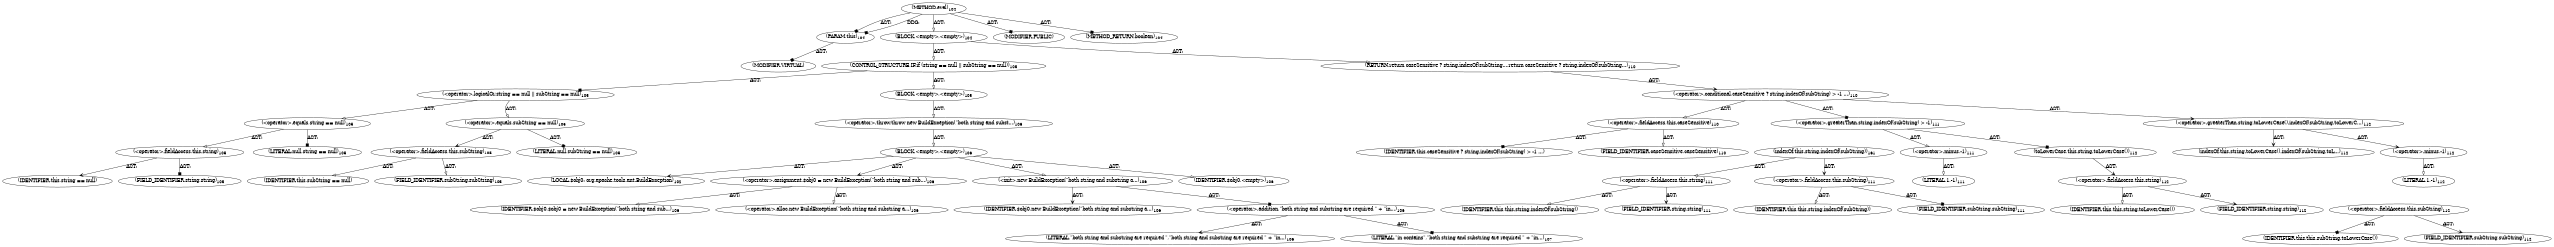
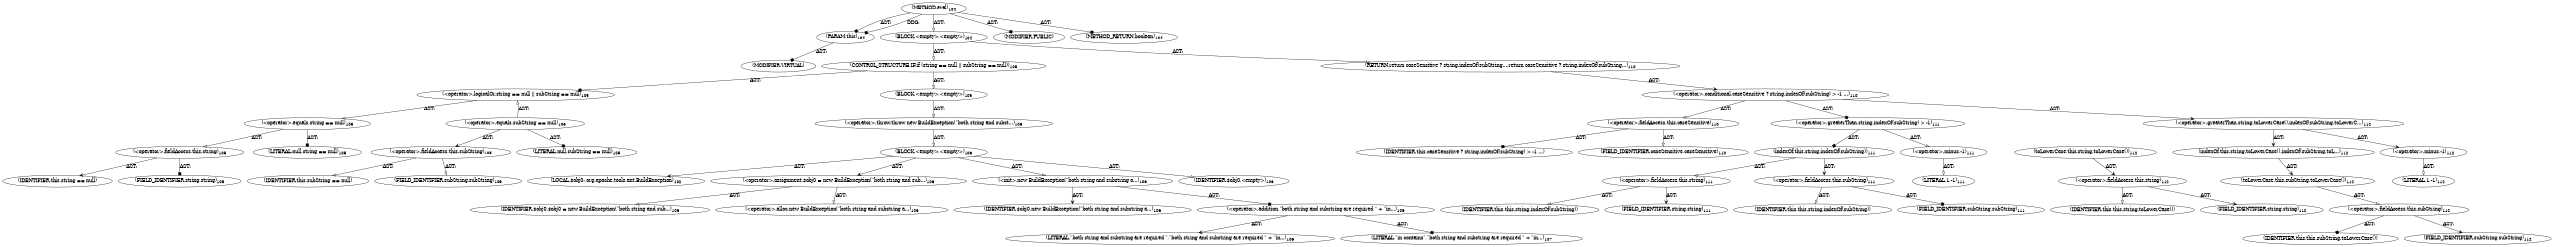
  digraph {
    edge [arrowhead=onormal]
    n1 [label=<(METHOD,eval)<SUB>104</SUB>>]
    n2 [label=<(PARAM,this)<SUB>104</SUB>>]
    n3 [label=<(BLOCK,&lt;empty&gt;,&lt;empty&gt;)<SUB>104</SUB>>]
    n4 [label=<(MODIFIER,PUBLIC)>]
    n5 [label=<(METHOD_RETURN,boolean)<SUB>104</SUB>>]
    n6 [label=<(MODIFIER,VIRTUAL)>]
    n7 [label=<(CONTROL_STRUCTURE,IF,if (string == null || subString == null))<SUB>105</SUB>>]
    n8 [label=<(RETURN,return caseSensitive ? string.indexOf(subString...,return caseSensitive ? string.indexOf(subString...)<SUB>110</SUB>>]
    n9 [label=<(&lt;operator&gt;.logicalOr,string == null || subString == null)<SUB>105</SUB>>]
    n10 [label=<(BLOCK,&lt;empty&gt;,&lt;empty&gt;)<SUB>105</SUB>>]
    n11 [label=<(&lt;operator&gt;.conditional,caseSensitive ? string.indexOf(subString) &gt; -1 ...)<SUB>110</SUB>>]
    n12 [label=<(&lt;operator&gt;.equals,string == null)<SUB>105</SUB>>]
    n13 [label=<(&lt;operator&gt;.equals,subString == null)<SUB>105</SUB>>]
    n14 [label=<(&lt;operator&gt;.throw,throw new BuildException(&quot;both string and subst...)<SUB>106</SUB>>]
    n15 [label=<(&lt;operator&gt;.fieldAccess,this.string)<SUB>105</SUB>>]
    n16 [label=<(LITERAL,null,string == null)<SUB>105</SUB>>]
    n17 [label=<(&lt;operator&gt;.fieldAccess,this.subString)<SUB>105</SUB>>]
    n18 [label=<(LITERAL,null,subString == null)<SUB>105</SUB>>]
    n19 [label=<(IDENTIFIER,this,string == null)>]
    n20 [label=<(FIELD_IDENTIFIER,string,string)<SUB>105</SUB>>]
    n21 [label=<(IDENTIFIER,this,subString == null)>]
    n22 [label=<(FIELD_IDENTIFIER,subString,subString)<SUB>105</SUB>>]
    n23 [label=<(BLOCK,&lt;empty&gt;,&lt;empty&gt;)<SUB>106</SUB>>]
    n24 [label=<(LOCAL,$obj0: org.apache.tools.ant.BuildException)<SUB>102</SUB>>]
    n25 [label=<(&lt;operator&gt;.assignment,$obj0 = new BuildException(&quot;both string and sub...)<SUB>106</SUB>>]
    n26 [label=<(&lt;init&gt;,new BuildException(&quot;both string and substring a...)<SUB>106</SUB>>]
    n27 [label=<(IDENTIFIER,$obj0,&lt;empty&gt;)<SUB>106</SUB>>]
    n28 [label=<(IDENTIFIER,$obj0,$obj0 = new BuildException(&quot;both string and sub...)<SUB>106</SUB>>]
    n29 [label=<(&lt;operator&gt;.alloc,new BuildException(&quot;both string and substring a...)<SUB>106</SUB>>]
    n30 [label=<(IDENTIFIER,$obj0,new BuildException(&quot;both string and substring a...)<SUB>106</SUB>>]
    n31 [label=<(&lt;operator&gt;.addition,&quot;both string and substring are required &quot; + &quot;in...)<SUB>106</SUB>>]
    n32 [label=<(LITERAL,&quot;both string and substring are required &quot;,&quot;both string and substring are required &quot; + &quot;in...)<SUB>106</SUB>>]
    n33 [label=<(LITERAL,&quot;in contains&quot;,&quot;both string and substring are required &quot; + &quot;in...)<SUB>107</SUB>>]
    n34 [label=<(&lt;operator&gt;.fieldAccess,this.caseSensitive)<SUB>110</SUB>>]
    n35 [label=<(&lt;operator&gt;.greaterThan,string.indexOf(subString) &gt; -1)<SUB>111</SUB>>]
    n36 [label=<(&lt;operator&gt;.greaterThan,string.toLowerCase().indexOf(subString.toLowerC...)<SUB>112</SUB>>]
    n37 [label=<(IDENTIFIER,this,caseSensitive ? string.indexOf(subString) &gt; -1 ...)>]
    n38 [label=<(FIELD_IDENTIFIER,caseSensitive,caseSensitive)<SUB>110</SUB>>]
-   n39 [label=<(indexOf,this.string.indexOf(subString))<SUB>161</SUB>>]
+   n39 [label=<(indexOf,this.string.indexOf(subString))<SUB>111</SUB>>]
    n40 [label=<(&lt;operator&gt;.minus,-1)<SUB>111</SUB>>]
    n41 [label=<(indexOf,this.string.toLowerCase().indexOf(subString.toL...)<SUB>112</SUB>>]
    n42 [label=<(&lt;operator&gt;.minus,-1)<SUB>112</SUB>>]
    n43 [label=<(&lt;operator&gt;.fieldAccess,this.string)<SUB>111</SUB>>]
    n44 [label=<(&lt;operator&gt;.fieldAccess,this.subString)<SUB>111</SUB>>]
    n45 [label=<(LITERAL,1,-1)<SUB>111</SUB>>]
    n46 [label=<(IDENTIFIER,this,this.string.indexOf(subString))>]
    n47 [label=<(FIELD_IDENTIFIER,string,string)<SUB>111</SUB>>]
    n48 [label=<(IDENTIFIER,this,this.string.indexOf(subString))>]
    n49 [label=<(FIELD_IDENTIFIER,subString,subString)<SUB>111</SUB>>]
+   n50 [label=<(toLowerCase,this.subString.toLowerCase())<SUB>112</SUB>>]
    n51 [label=<(LITERAL,1,-1)<SUB>112</SUB>>]
    n52 [label=<(toLowerCase,this.string.toLowerCase())<SUB>112</SUB>>]
    n53 [label=<(&lt;operator&gt;.fieldAccess,this.string)<SUB>112</SUB>>]
    n54 [label=<(&lt;operator&gt;.fieldAccess,this.subString)<SUB>112</SUB>>]
    n55 [label=<(IDENTIFIER,this,this.string.toLowerCase())>]
    n56 [label=<(FIELD_IDENTIFIER,string,string)<SUB>112</SUB>>]
    n57 [label=<(IDENTIFIER,this,this.subString.toLowerCase())>]
    n58 [label=<(FIELD_IDENTIFIER,subString,subString)<SUB>112</SUB>>]
    n1 -> n2 [arrowhead=box label="AST: "]
    n1 -> n2 [arrowhead=box label="DDG: "]
    n1 -> n3 [label="AST: "]
    n1 -> n4 [arrowhead=box label="AST: "]
    n1 -> n5 [arrowhead=box label="AST: "]
    n2 -> n6 [arrowhead=box label="AST: "]
    n3 -> n7 [label="AST: "]
    n3 -> n8 [label="AST: "]
    n7 -> n9 [arrowhead=box label="AST: "]
    n7 -> n10 [label="AST: "]
    n8 -> n11 [arrowhead=vee label="AST: "]
    n9 -> n12 [label="AST: "]
-   n9 -> n13 [label="AST: "]
+   n13 -> n9 [label="AST: "]
    n10 -> n14 [label="AST: "]
    n11 -> n34 [label="AST: "]
    n11 -> n35 [arrowhead=box label="AST: "]
    n11 -> n36 [arrowhead=vee label="AST: "]
    n12 -> n15 [label="AST: "]
    n12 -> n16 [arrowhead=box label="AST: "]
    n13 -> n17 [arrowhead=vee label="AST: "]
    n13 -> n18 [arrowhead=box label="AST: "]
    n14 -> n23 [label="AST: "]
    n15 -> n19 [arrowhead=vee label="AST: "]
    n15 -> n20 [arrowhead=box label="AST: "]
    n17 -> n21 [label="AST: "]
    n17 -> n22 [label="AST: "]
    n23 -> n24 [arrowhead=vee label="AST: "]
    n23 -> n25 [arrowhead=vee label="AST: "]
    n23 -> n26 [label="AST: "]
    n23 -> n27 [label="AST: "]
    n25 -> n28 [label="AST: "]
    n25 -> n29 [label="AST: "]
    n26 -> n30 [arrowhead=vee label="AST: "]
    n26 -> n31 [arrowhead=box label="AST: "]
    n31 -> n32 [arrowhead=vee label="AST: "]
    n31 -> n33 [arrowhead=box label="AST: "]
    n34 -> n37 [arrowhead=box label="AST: "]
    n34 -> n38 [label="AST: "]
-   n35 -> n52 [arrowhead=box label="AST: "]
+   n35 -> n39 [arrowhead=box label="AST: "]
    n35 -> n40 [label="AST: "]
    n36 -> n41 [arrowhead=vee label="AST: "]
    n36 -> n42 [arrowhead=vee label="AST: "]
    n39 -> n43 [label="AST: "]
    n39 -> n44 [arrowhead=vee label="AST: "]
    n40 -> n45 [label="AST: "]
+   n41 -> n50 [arrowhead=vee label="AST: "]
    n42 -> n51 [label="AST: "]
    n43 -> n46 [label="AST: "]
    n43 -> n47 [arrowhead=vee label="AST: "]
    n44 -> n48 [label="AST: "]
    n44 -> n49 [arrowhead=box label="AST: "]
+   n50 -> n54 [label="AST: "]
    n52 -> n53 [arrowhead=vee label="AST: "]
    n53 -> n55 [label="AST: "]
    n53 -> n56 [arrowhead=vee label="AST: "]
    n54 -> n57 [arrowhead=box label="AST: "]
    n54 -> n58 [arrowhead=vee label="AST: "]
  }
